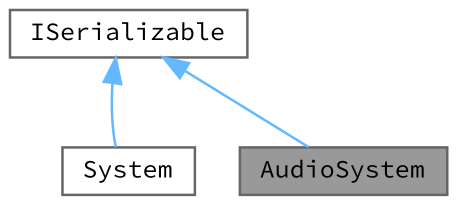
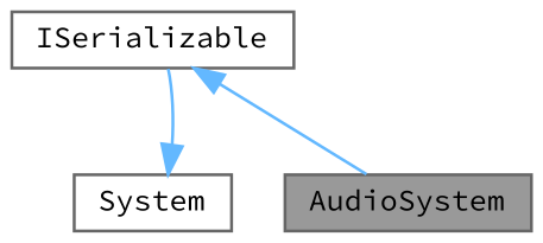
  digraph {
    fontname="Source Code Pro"
    node [color=gray40 fillcolor=white fontname="Source Code Pro" fontsize=10 shape=box style=filled]
    edge [color=steelblue1 dir=back fontname="Source Code Pro" fontsize=10 labelfontname=Helvetica labelfontsize=10 style=solid]
    n1 [fillcolor=grey60 fontcolor=black height=0.2 label=AudioSystem width=0.4]
    n2 [height=0.2 label=System width=0.4]
    n3 [height=0.2 label=ISerializable width=0.4]
    n3 -> n1
-   n3 -> n2
+   n2 -> n3
  }
